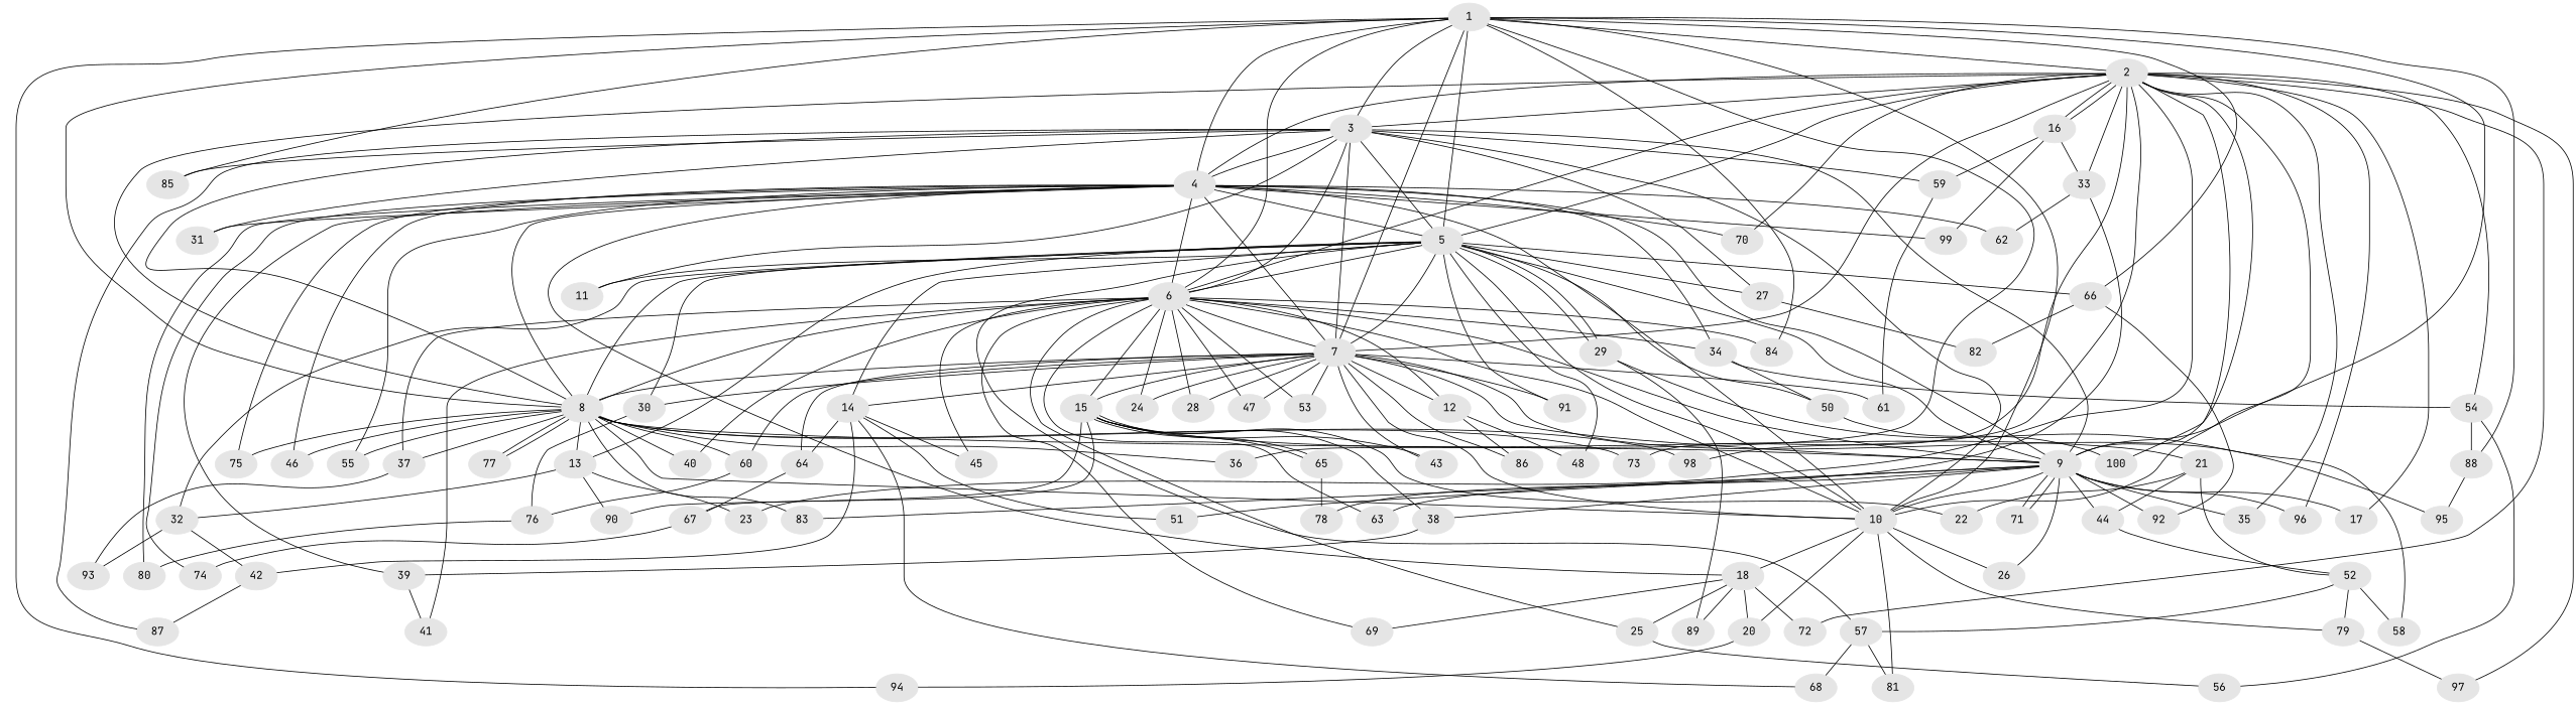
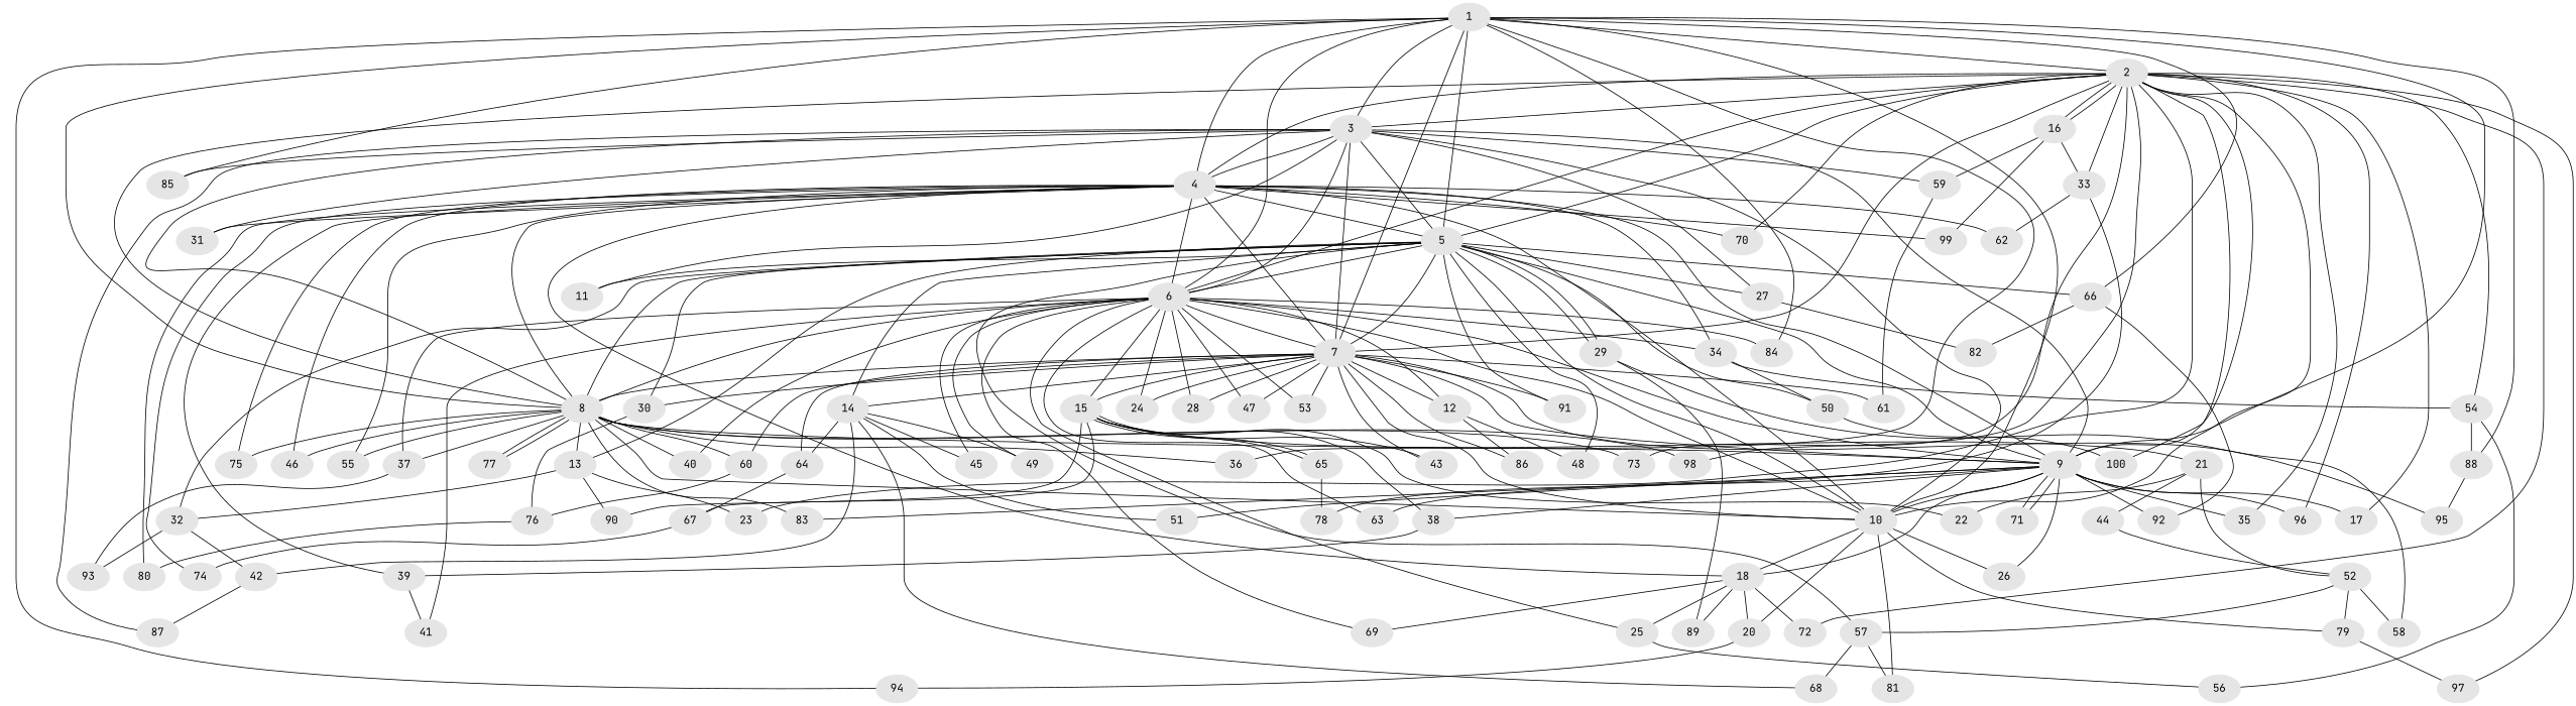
  graph {
    fontname="JetBrains Mono"
    node [color=gray90 fontname="JetBrains Mono" style=filled]
    edge [fontname="JetBrains Mono"]
    1
    2
    3
    4
    5
    6
    7
    8
    9
    10
    36
    66
    84
    85
    88
    94
    16
    17
    23
    33
    35
    54
    70
    72
    73
    96
    97
    98
    100
    11
    27
    31
    59
    87
    18
    34
    39
    46
    55
    62
    74
    75
    80
    99
    13
    14
    29
    30
    32
    48
    50
    57
    91
    12
    15
    24
    25
    28
    37
    40
    41
    45
    47
+   49
    53
    63
    69
    43
    60
    61
    64
    86
    95
    77
    83
    26
    38
    44
    51
    71
    92
    20
    79
    81
    82
    21
    22
    52
    78
    56
    89
    90
    42
    68
    58
    76
    93
    65
    67
    1 -- 2
    1 -- 3
    1 -- 4
    1 -- 5
    1 -- 6
    1 -- 7
    1 -- 8
    1 -- 9
    1 -- 10
    1 -- 36
    1 -- 66
    1 -- 84
    1 -- 85
    1 -- 88
    1 -- 94
    2 -- 3
    2 -- 4
    2 -- 5
    2 -- 6
    2 -- 7
    2 -- 8
    2 -- 9
    2 -- 10
    2 -- 16
    2 -- 16
    2 -- 17
    2 -- 23
    2 -- 33
    2 -- 35
    2 -- 54
    2 -- 70
    2 -- 72
    2 -- 73
    2 -- 96
    2 -- 97
    2 -- 98
    2 -- 100
    3 -- 4
    3 -- 5
    3 -- 6
    3 -- 7
    3 -- 8
    3 -- 9
    3 -- 10
    3 -- 85
    3 -- 11
    3 -- 27
    3 -- 31
    3 -- 59
    3 -- 87
    4 -- 5
    4 -- 6
    4 -- 7
    4 -- 8
    4 -- 9
    4 -- 10
    4 -- 70
    4 -- 31
    4 -- 18
    4 -- 34
    4 -- 39
    4 -- 46
    4 -- 55
    4 -- 62
    4 -- 74
    4 -- 75
    4 -- 80
    4 -- 99
    5 -- 6
    5 -- 7
    5 -- 8
    5 -- 9
    5 -- 10
    5 -- 66
    5 -- 11
    5 -- 27
    5 -- 13
    5 -- 14
    5 -- 29
    5 -- 29
    5 -- 30
    5 -- 32
    5 -- 48
    5 -- 50
    5 -- 57
    5 -- 91
    6 -- 7
    6 -- 8
    6 -- 9
    6 -- 10
    6 -- 84
    6 -- 34
    6 -- 12
    6 -- 15
    6 -- 24
    6 -- 25
    6 -- 28
    6 -- 37
    6 -- 40
    6 -- 41
    6 -- 45
    6 -- 47
+   6 -- 49
    6 -- 53
    6 -- 63
    6 -- 69
    7 -- 8
    7 -- 9
    7 -- 10
    7 -- 14
    7 -- 30
    7 -- 91
    7 -- 12
    7 -- 15
    7 -- 24
    7 -- 28
    7 -- 47
    7 -- 53
    7 -- 43
    7 -- 60
    7 -- 61
    7 -- 64
    7 -- 86
    7 -- 95
    8 -- 9
    8 -- 10
    8 -- 36
    8 -- 73
    8 -- 98
    8 -- 46
    8 -- 55
    8 -- 75
    8 -- 13
    8 -- 37
    8 -- 40
    8 -- 60
    8 -- 77
    8 -- 77
    8 -- 83
    9 -- 10
    9 -- 17
    9 -- 35
    9 -- 96
    9 -- 63
    9 -- 83
    9 -- 26
    9 -- 38
-   9 -- 44
+   9 -- 18
    9 -- 51
    9 -- 71
    9 -- 71
    9 -- 92
    10 -- 18
    10 -- 26
    10 -- 20
    10 -- 79
    10 -- 81
    66 -- 92
    66 -- 82
    88 -- 95
    16 -- 33
    16 -- 59
    16 -- 99
    33 -- 62
    33 -- 78
    54 -- 88
    54 -- 56
    27 -- 82
    59 -- 61
    18 -- 72
    18 -- 25
    18 -- 69
    18 -- 20
    18 -- 89
    34 -- 54
    34 -- 50
    39 -- 41
    13 -- 23
    13 -- 32
    13 -- 90
    14 -- 45
+   14 -- 49
    14 -- 64
    14 -- 51
    14 -- 42
    14 -- 68
    29 -- 89
    29 -- 58
    30 -- 76
    32 -- 42
    32 -- 93
    50 -- 100
    57 -- 81
    57 -- 68
    12 -- 48
    12 -- 86
    15 -- 43
    15 -- 38
    15 -- 21
    15 -- 22
    15 -- 90
    15 -- 65
    15 -- 65
    15 -- 67
    25 -- 56
    37 -- 93
    60 -- 76
    64 -- 67
    38 -- 39
    44 -- 52
    20 -- 94
    79 -- 97
    21 -- 44
    21 -- 22
    21 -- 52
    52 -- 57
    52 -- 79
    52 -- 58
    42 -- 87
    76 -- 80
    65 -- 78
    67 -- 74
  }
